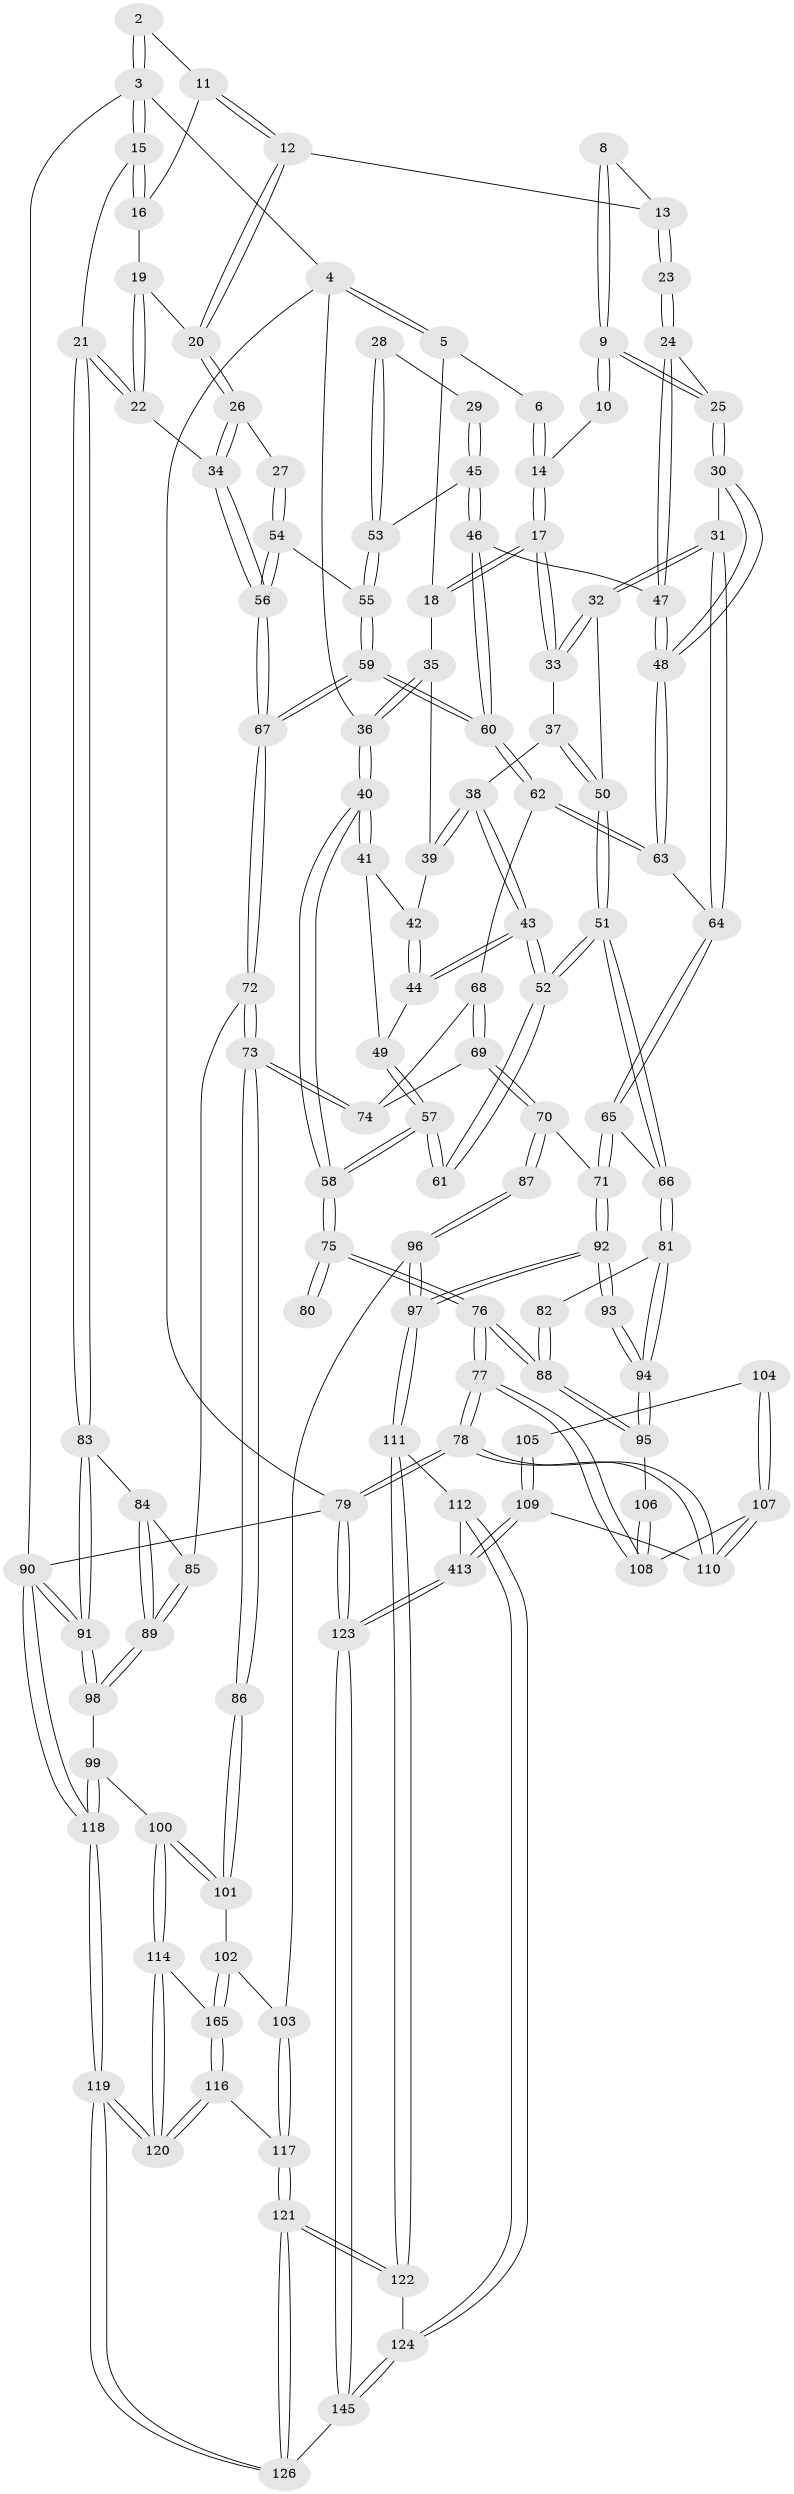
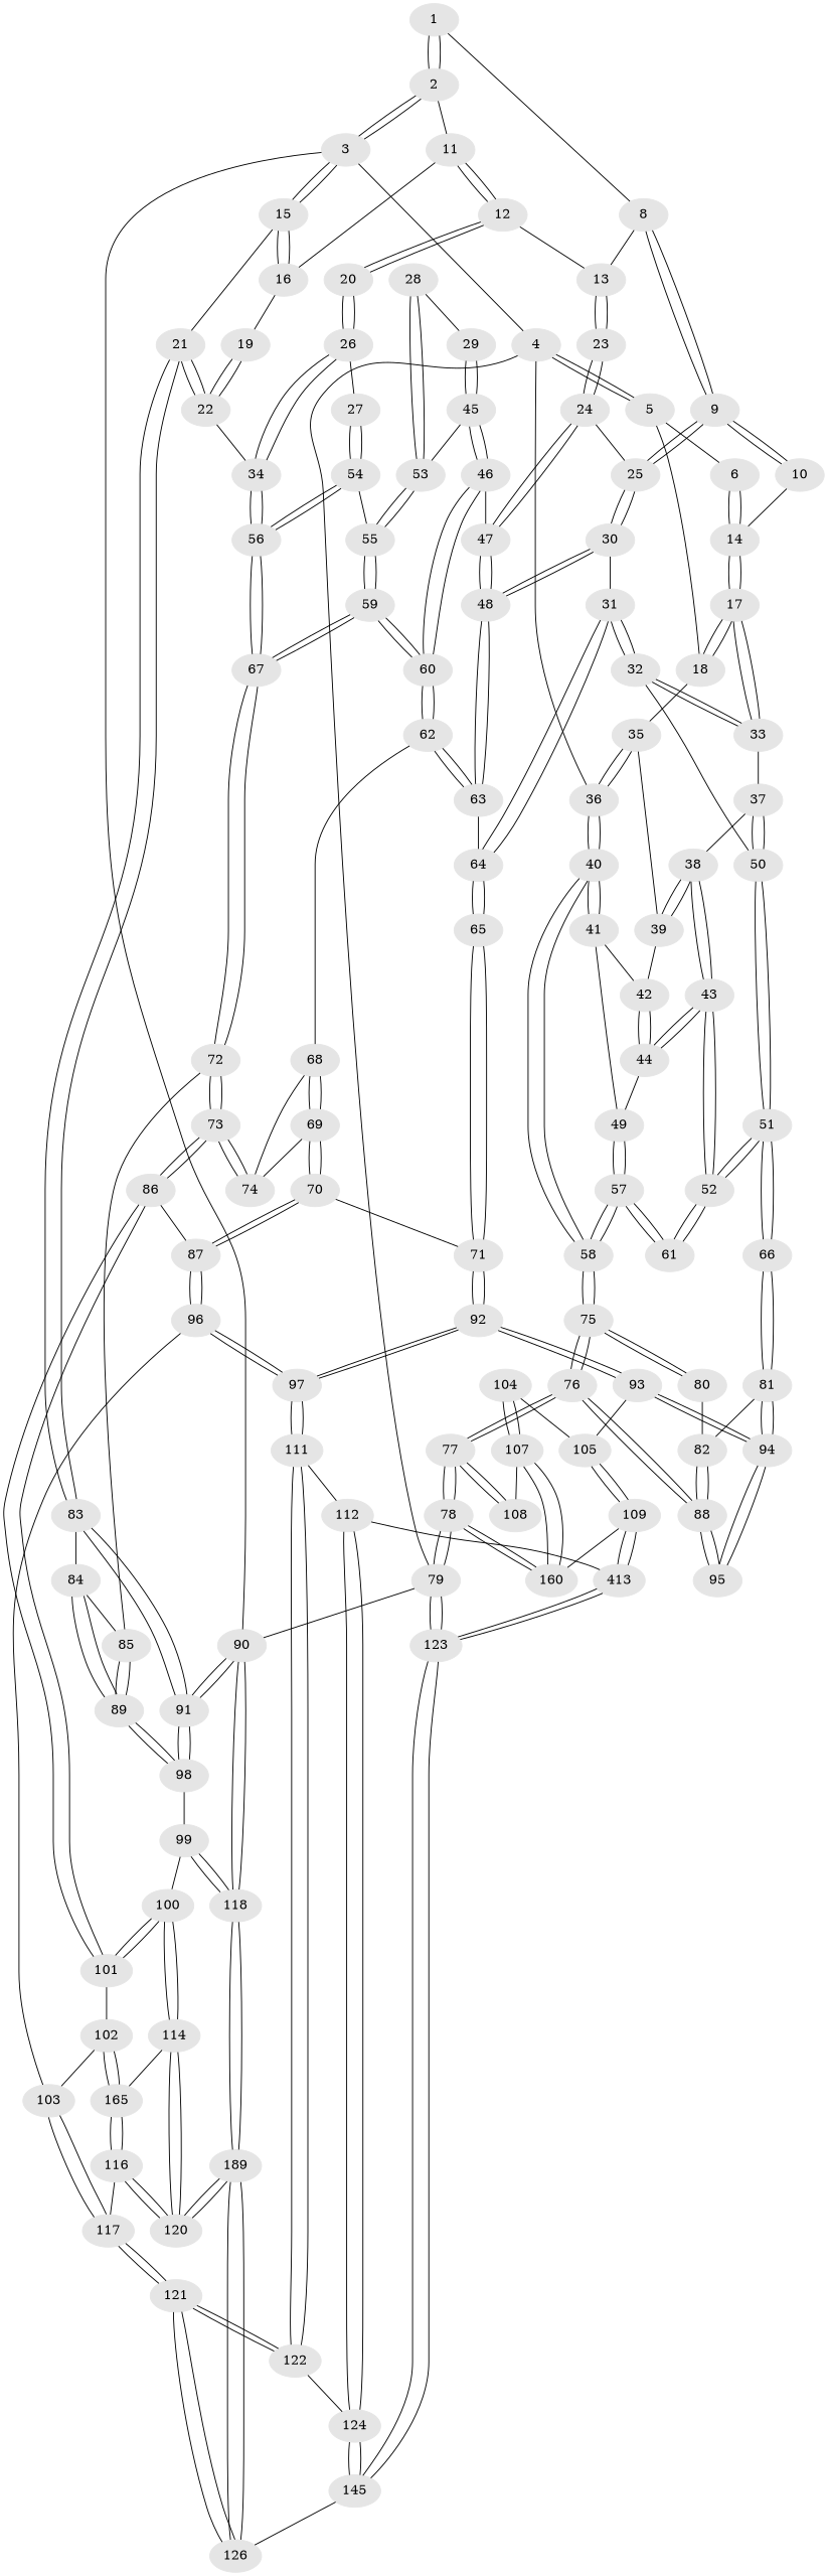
  graph {
    node [color=gray90 style=filled]
+   1
    2
    8
    3
    11
    9
    13
    4
    15
    90
    12
    16
    5
    36
    79
    21
    91
    118
    6
    18
    40
    123
    14
    35
    17
    10
    25
    23
    30
    20
    19
    26
    24
    33
    22
    83
    37
    39
    34
    27
    84
    56
    47
    29
    45
    48
    31
    54
    28
    53
    55
    46
    32
    64
    63
    50
    65
    51
    38
    67
    42
    41
    58
    43
    44
    52
    49
    75
    57
    61
    60
    62
    66
    81
    59
    72
    76
    80
    68
    69
    74
    71
    92
    82
    94
    73
    85
    70
    87
    96
    93
    97
    86
    89
    101
    77
    88
    78
    108
    95
-   110
+   110 [label=160]
    n102 [label=145]
    98
    102
    103
-   106
    99
-   119
+   119 [label=189]
    105
    111
    109
    117
    112
    122
    100
    114
    n117 [label=165]
    120
    116
    121
    104
    107
    n123 [label=413]
    124
    126
+   1 -- 2
+   1 -- 2
+   1 -- 8
    2 -- 3
    2 -- 3
    2 -- 11
    8 -- 9
    8 -- 9
    8 -- 13
    3 -- 4
    3 -- 15
    3 -- 15
    3 -- 90
    11 -- 12
    11 -- 12
    11 -- 16
    9 -- 10
    9 -- 10
    9 -- 25
    9 -- 25
    13 -- 23
    13 -- 23
    4 -- 5
    4 -- 5
    4 -- 36
    4 -- 79
    15 -- 16
    15 -- 16
    15 -- 21
    90 -- 91
    90 -- 91
    90 -- 118
    90 -- 118
    12 -- 13
    12 -- 20
    12 -- 20
    16 -- 19
    5 -- 6
    5 -- 18
    36 -- 40
    36 -- 40
    79 -- 90
    79 -- 123
    79 -- 123
    21 -- 22
    21 -- 22
    21 -- 83
    21 -- 83
    91 -- 98
    91 -- 98
    118 -- 119
    118 -- 119
    6 -- 14
    6 -- 14
    18 -- 35
    40 -- 41
    40 -- 41
    40 -- 58
    40 -- 58
    123 -- n102
    123 -- n102
    14 -- 17
    14 -- 17
    35 -- 36
    35 -- 36
    35 -- 39
    17 -- 18
    17 -- 18
    17 -- 33
    17 -- 33
    10 -- 14
    25 -- 30
    25 -- 30
    23 -- 24
    23 -- 24
    30 -- 48
    30 -- 48
    30 -- 31
    20 -- 26
    20 -- 26
-   19 -- 20
    19 -- 22
    19 -- 22
    26 -- 34
    26 -- 34
    26 -- 27
    24 -- 25
    24 -- 47
    24 -- 47
    33 -- 37
    22 -- 34
    83 -- 91
    83 -- 91
    83 -- 84
    37 -- 50
    37 -- 50
    37 -- 38
    39 -- 42
    34 -- 56
    34 -- 56
    27 -- 54
    27 -- 54
    84 -- 85
    84 -- 89
    84 -- 89
    56 -- 67
    56 -- 67
    47 -- 48
    47 -- 48
    29 -- 45
    29 -- 45
    45 -- 53
    45 -- 46
    45 -- 46
    48 -- 63
    48 -- 63
    31 -- 32
    31 -- 32
    31 -- 64
    31 -- 64
    54 -- 56
    54 -- 56
    54 -- 55
    28 -- 29
    28 -- 53
    28 -- 53
    53 -- 55
    53 -- 55
    55 -- 59
    55 -- 59
    46 -- 47
    46 -- 60
    46 -- 60
    32 -- 33
    32 -- 33
    32 -- 50
    64 -- 65
    64 -- 65
    63 -- 64
    50 -- 51
    50 -- 51
-   65 -- 66
    65 -- 71
    65 -- 71
    51 -- 52
    51 -- 52
    51 -- 66
    51 -- 66
    38 -- 39
    38 -- 39
    38 -- 43
    38 -- 43
    67 -- 72
    67 -- 72
    42 -- 44
    42 -- 44
    41 -- 42
    41 -- 49
    58 -- 75
    58 -- 75
    43 -- 44
    43 -- 44
    43 -- 52
    43 -- 52
    44 -- 49
    52 -- 61
    52 -- 61
    49 -- 57
    49 -- 57
    75 -- 76
    75 -- 76
    75 -- 80
    75 -- 80
    57 -- 58
    57 -- 58
    57 -- 61
    57 -- 61
    60 -- 62
    60 -- 62
    62 -- 63
    62 -- 63
    62 -- 68
    66 -- 81
    66 -- 81
    81 -- 82
    81 -- 94
    81 -- 94
    59 -- 67
    59 -- 67
    59 -- 60
    59 -- 60
    72 -- 73
    72 -- 73
    72 -- 85
    76 -- 77
    76 -- 77
    76 -- 88
    76 -- 88
+   80 -- 82
    68 -- 69
    68 -- 69
    68 -- 74
    69 -- 74
    69 -- 70
    69 -- 70
    71 -- 92
    71 -- 92
    92 -- 93
    92 -- 93
    92 -- 97
    92 -- 97
    82 -- 88
    82 -- 88
    94 -- 95
    94 -- 95
    73 -- 74
    73 -- 74
    73 -- 86
    73 -- 86
    85 -- 89
    85 -- 89
    70 -- 71
    70 -- 87
    70 -- 87
    87 -- 96
    87 -- 96
    96 -- 97
    96 -- 97
    96 -- 103
    93 -- 94
    93 -- 94
+   93 -- 105
    97 -- 111
    97 -- 111
+   86 -- 87
    86 -- 101
    86 -- 101
    89 -- 98
    89 -- 98
    101 -- 102
    77 -- 78
    77 -- 78
    77 -- 108
    77 -- 108
    88 -- 95
    88 -- 95
    78 -- 79
    78 -- 79
    78 -- 110
    78 -- 110
-   95 -- 106
    n102 -- 126
    98 -- 99
    102 -- 103
    102 -- n117
    102 -- n117
    103 -- 117
    103 -- 117
-   106 -- 108
-   106 -- 108
    99 -- 118
    99 -- 118
    99 -- 100
    119 -- 120
    119 -- 120
    119 -- 126
    119 -- 126
    105 -- 109
    105 -- 109
    111 -- 112
    111 -- 122
    111 -- 122
    109 -- 110
    109 -- n123
    109 -- n123
    117 -- 121
    117 -- 121
    112 -- n123
    112 -- 124
    112 -- 124
    122 -- 124
    100 -- 101
    100 -- 101
    100 -- 114
    100 -- 114
    114 -- n117
    114 -- 120
    114 -- 120
    n117 -- 116
    n117 -- 116
    116 -- 117
    116 -- 120
    116 -- 120
    121 -- 122
    121 -- 122
    121 -- 126
    121 -- 126
    104 -- 105
    104 -- 107
    104 -- 107
    107 -- 108
    107 -- 110
    107 -- 110
    n123 -- 123
    n123 -- 123
    124 -- n102
    124 -- n102
  }
